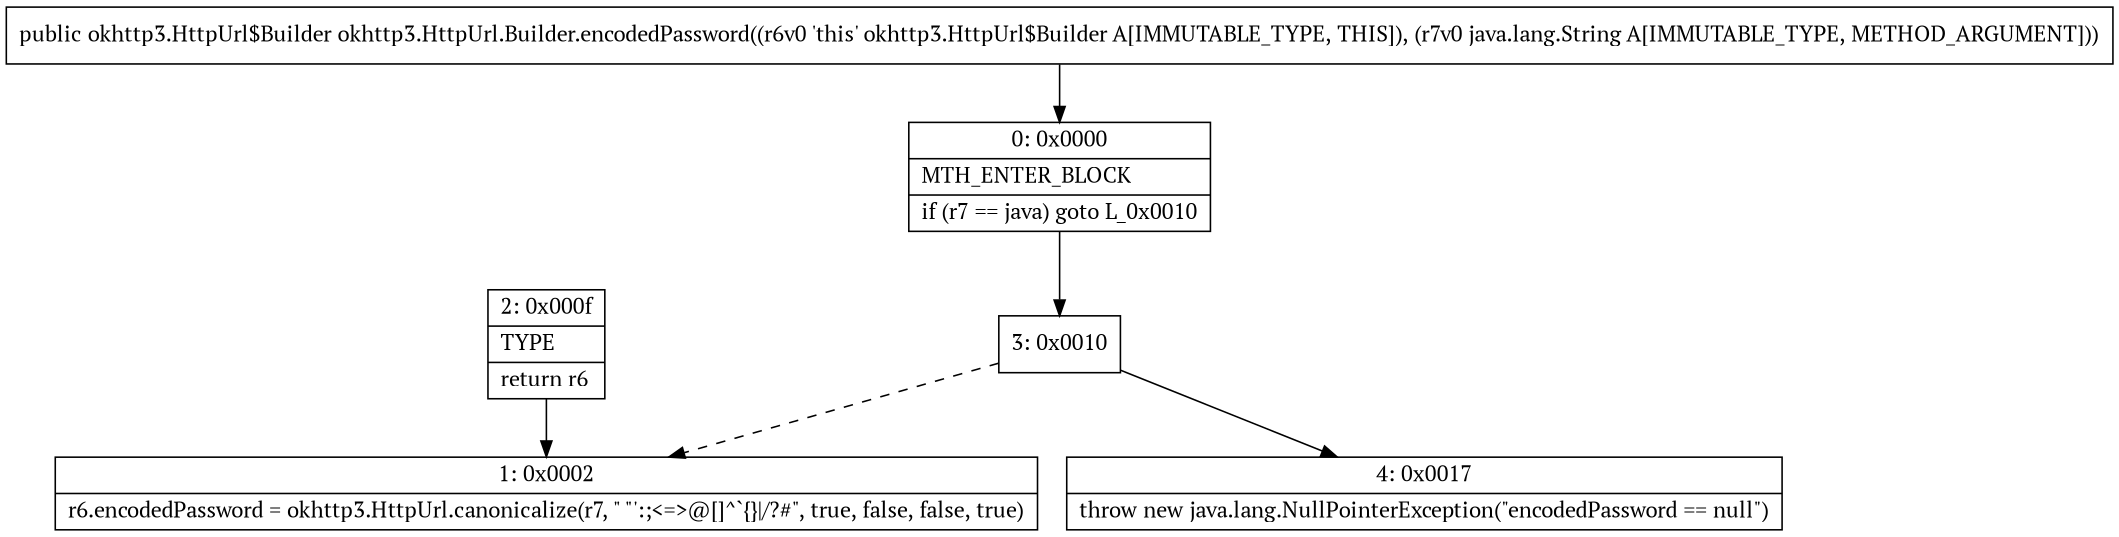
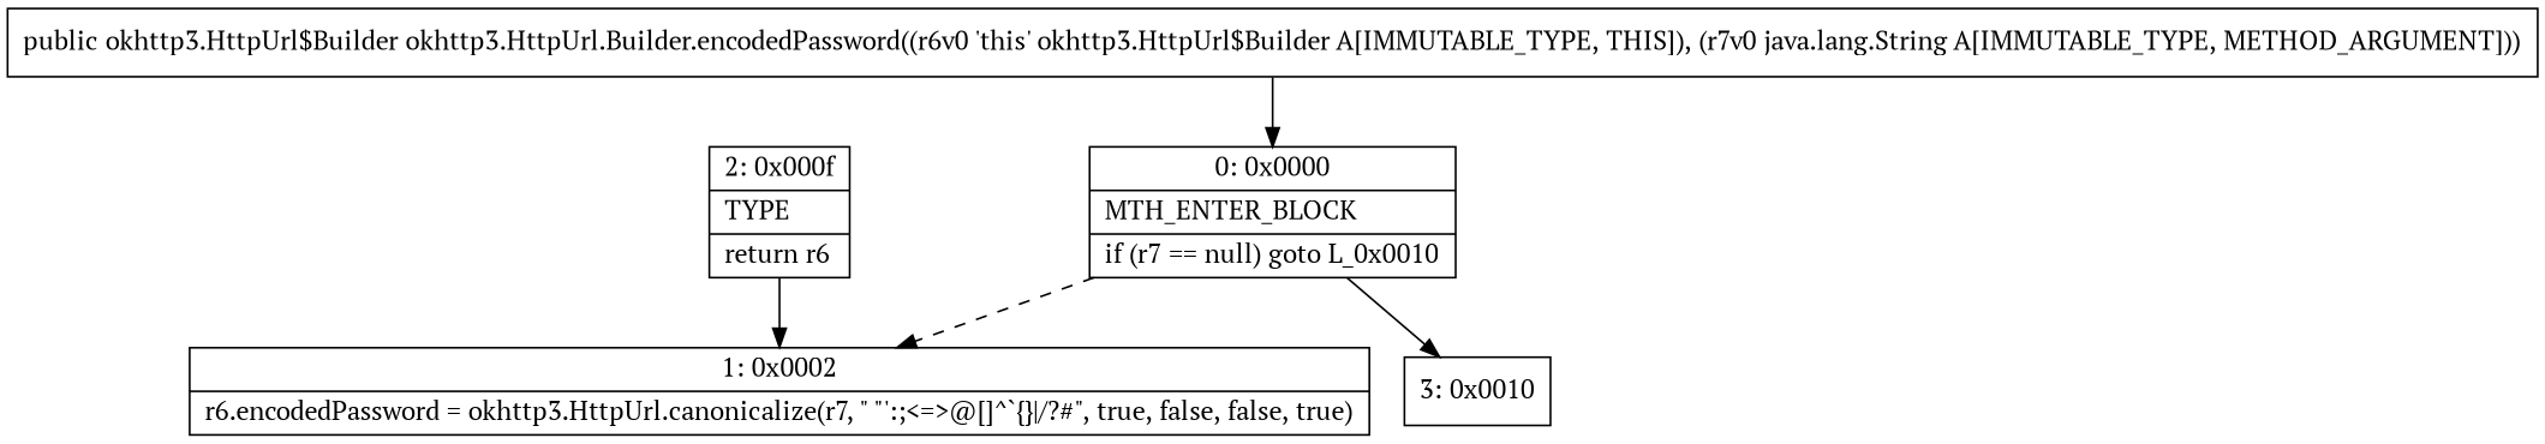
  digraph {
    fontname="PT Serif"
    node [fontname="PT Serif" shape=record]
    edge [fontname="PT Serif"]
-   n1 [label="{0\:\ 0x0000|MTH_ENTER_BLOCK\l|if (r7 == java) goto L_0x0010\l}"]
+   n1 [label="{0\:\ 0x0000|MTH_ENTER_BLOCK\l|if (r7 == null) goto L_0x0010\l}"]
    n2 [label="{1\:\ 0x0002|r6.encodedPassword = okhttp3.HttpUrl.canonicalize(r7, \" \"':;\<=\>@[]^`\{\}\|\/?#\", true, false, false, true)\l}"]
    n3 [label="{3\:\ 0x0010}"]
-   n4 [label="{4\:\ 0x0017|throw new java.lang.NullPointerException(\"encodedPassword == null\")\l}"]
    n5 [label="{2\:\ 0x000f|TYPE\l|return r6\l}"]
    n6 [label="{public okhttp3.HttpUrl$Builder okhttp3.HttpUrl.Builder.encodedPassword((r6v0 'this' okhttp3.HttpUrl$Builder A[IMMUTABLE_TYPE, THIS]), (r7v0 java.lang.String A[IMMUTABLE_TYPE, METHOD_ARGUMENT])) }"]
-   n3 -> n2 [style=dashed]
+   n1 -> n2 [style=dashed]
    n1 -> n3
-   n3 -> n4
    n5 -> n2
    n6 -> n1
  }
